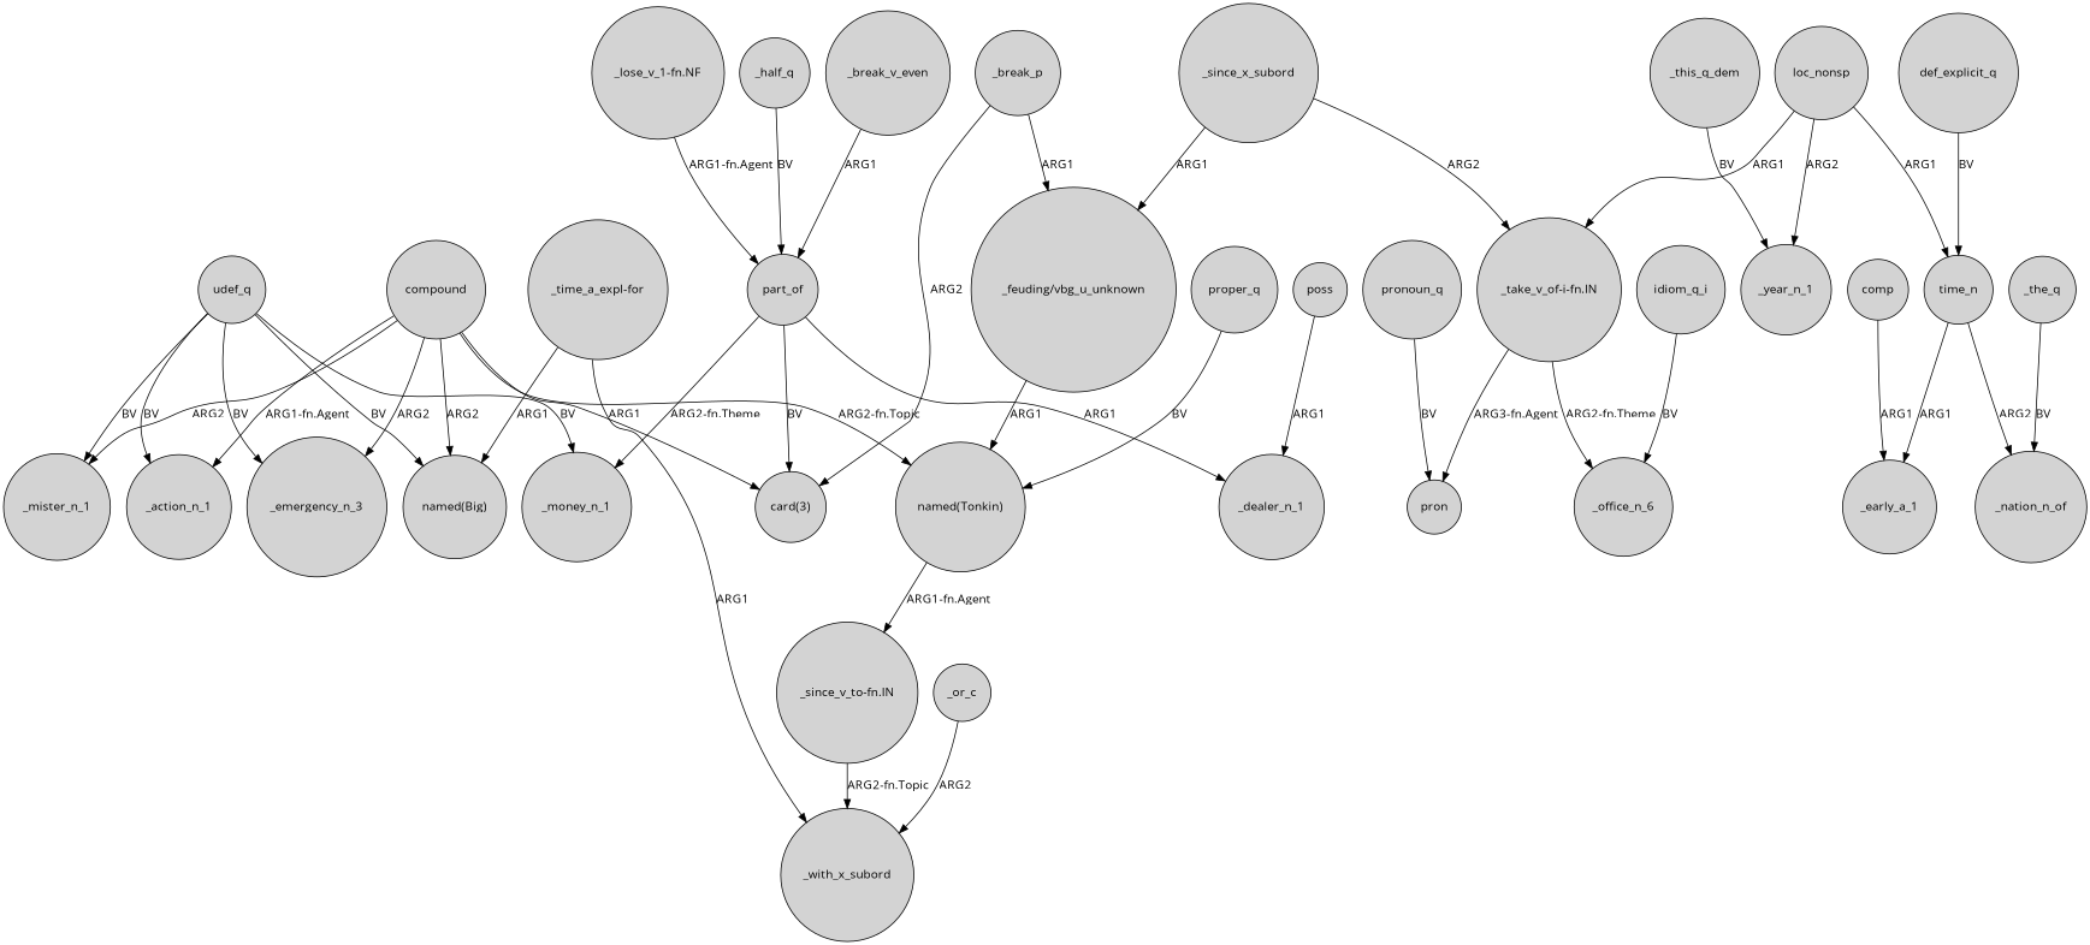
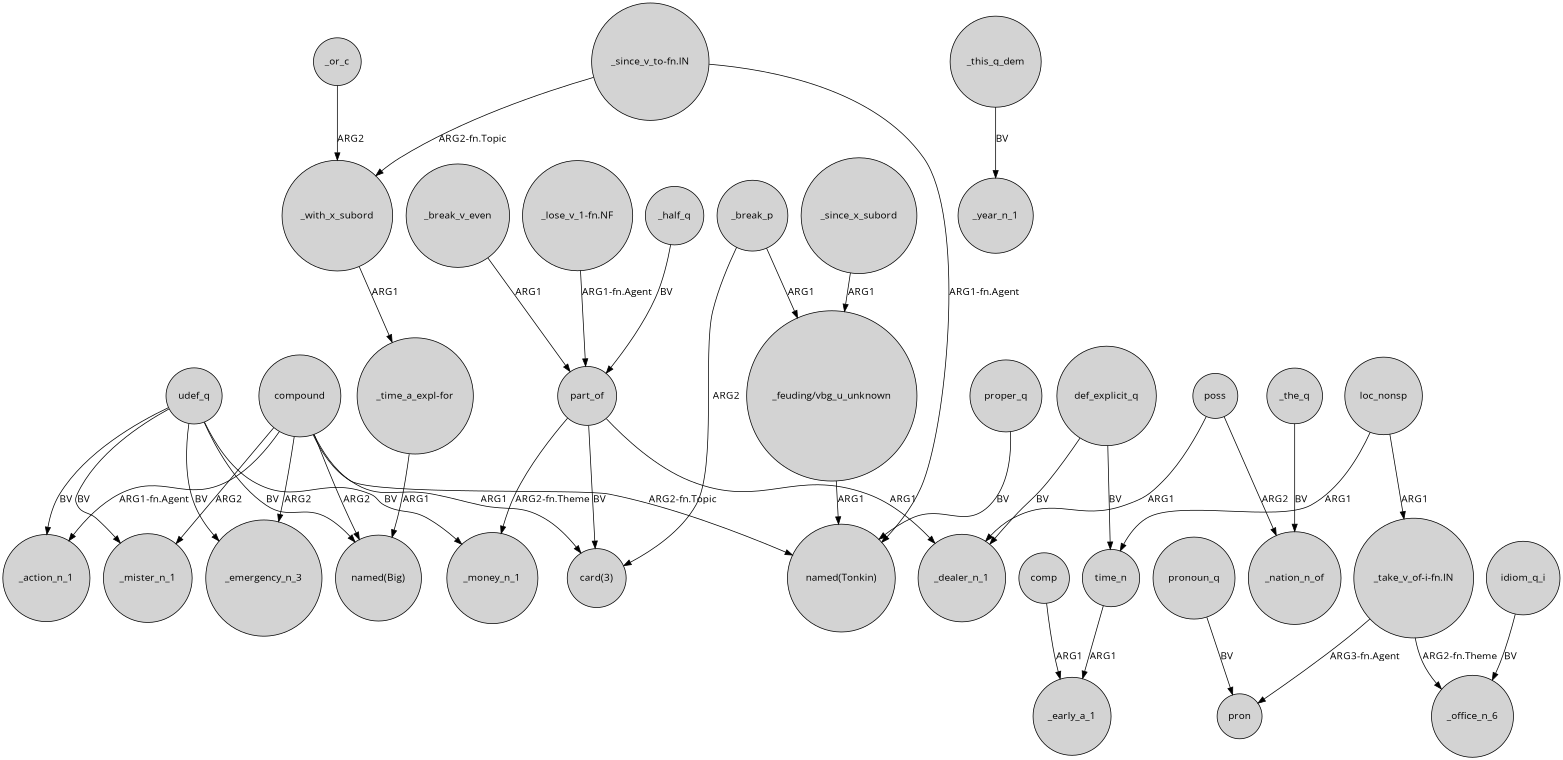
  digraph {
    fontname="Open Sans"
    node [fontname="Open Sans" shape=circle style=filled]
    edge [fontname="Open Sans"]
    n1 [label=_emergency_n_3]
    compound
    _mister_n_1
    "card(3)"
    "named(Tonkin)"
    "named(Big)"
    _action_n_1
    udef_q
    _money_n_1
    _with_x_subord
    "_time_a_expl-for"
    _or_c
    "_take_v_of-i-fn.IN"
    pron
    n15 [label=_office_n_6]
    def_explicit_q
    time_n
    _dealer_n_1
    _early_a_1
    n20 [label=_break_p]
    "_feuding/vbg_u_unknown"
    _since_x_subord
    poss
    _nation_n_of
    idiom_q_i
    "_lose_v_1-fn.NF"
    part_of
    loc_nonsp
    _year_n_1
    n30 [label="_since_v_to-fn.IN"]
    proper_q
    pronoun_q
    _the_q
    _half_q
    _break_v_even
    comp
    _this_q_dem
    compound -> n1 [label=ARG2]
    compound -> _mister_n_1 [label=ARG2]
    compound -> "card(3)" [label=ARG1]
    compound -> "named(Tonkin)" [label="ARG2-fn.Topic"]
    compound -> "named(Big)" [label=ARG2]
    compound -> _action_n_1 [label="ARG1-fn.Agent"]
    udef_q -> n1 [label=BV]
    udef_q -> _mister_n_1 [label=BV]
    udef_q -> "named(Big)" [label=BV]
    udef_q -> _action_n_1 [label=BV]
    udef_q -> _money_n_1 [label=BV]
-   "_time_a_expl-for" -> _with_x_subord [label=ARG1]
+   _with_x_subord -> "_time_a_expl-for" [label=ARG1]
    "_time_a_expl-for" -> "named(Big)" [label=ARG1]
    _or_c -> _with_x_subord [label=ARG2]
    "_take_v_of-i-fn.IN" -> pron [label="ARG3-fn.Agent"]
    "_take_v_of-i-fn.IN" -> n15 [label="ARG2-fn.Theme"]
    def_explicit_q -> time_n [label=BV]
+   def_explicit_q -> _dealer_n_1 [label=BV]
    time_n -> _early_a_1 [label=ARG1]
    n20 -> "card(3)" [label=ARG2]
    n20 -> "_feuding/vbg_u_unknown" [label=ARG1]
    "_feuding/vbg_u_unknown" -> "named(Tonkin)" [label=ARG1]
-   _since_x_subord -> "_take_v_of-i-fn.IN" [label=ARG2]
    _since_x_subord -> "_feuding/vbg_u_unknown" [label=ARG1]
    poss -> _dealer_n_1 [label=ARG1]
-   time_n -> _nation_n_of [label=ARG2]
+   poss -> _nation_n_of [label=ARG2]
    idiom_q_i -> n15 [label=BV]
    "_lose_v_1-fn.NF" -> part_of [label="ARG1-fn.Agent"]
    part_of -> "card(3)" [label=BV]
    part_of -> _money_n_1 [label="ARG2-fn.Theme"]
    part_of -> _dealer_n_1 [label=ARG1]
    loc_nonsp -> "_take_v_of-i-fn.IN" [label=ARG1]
    loc_nonsp -> time_n [label=ARG1]
-   loc_nonsp -> _year_n_1 [label=ARG2]
-   "named(Tonkin)" -> n30 [label="ARG1-fn.Agent"]
+   n30 -> "named(Tonkin)" [label="ARG1-fn.Agent"]
    n30 -> _with_x_subord [label="ARG2-fn.Topic"]
    proper_q -> "named(Tonkin)" [label=BV]
    pronoun_q -> pron [label=BV]
    _the_q -> _nation_n_of [label=BV]
    _half_q -> part_of [label=BV]
    _break_v_even -> part_of [label=ARG1]
    comp -> _early_a_1 [label=ARG1]
    _this_q_dem -> _year_n_1 [label=BV]
  }
